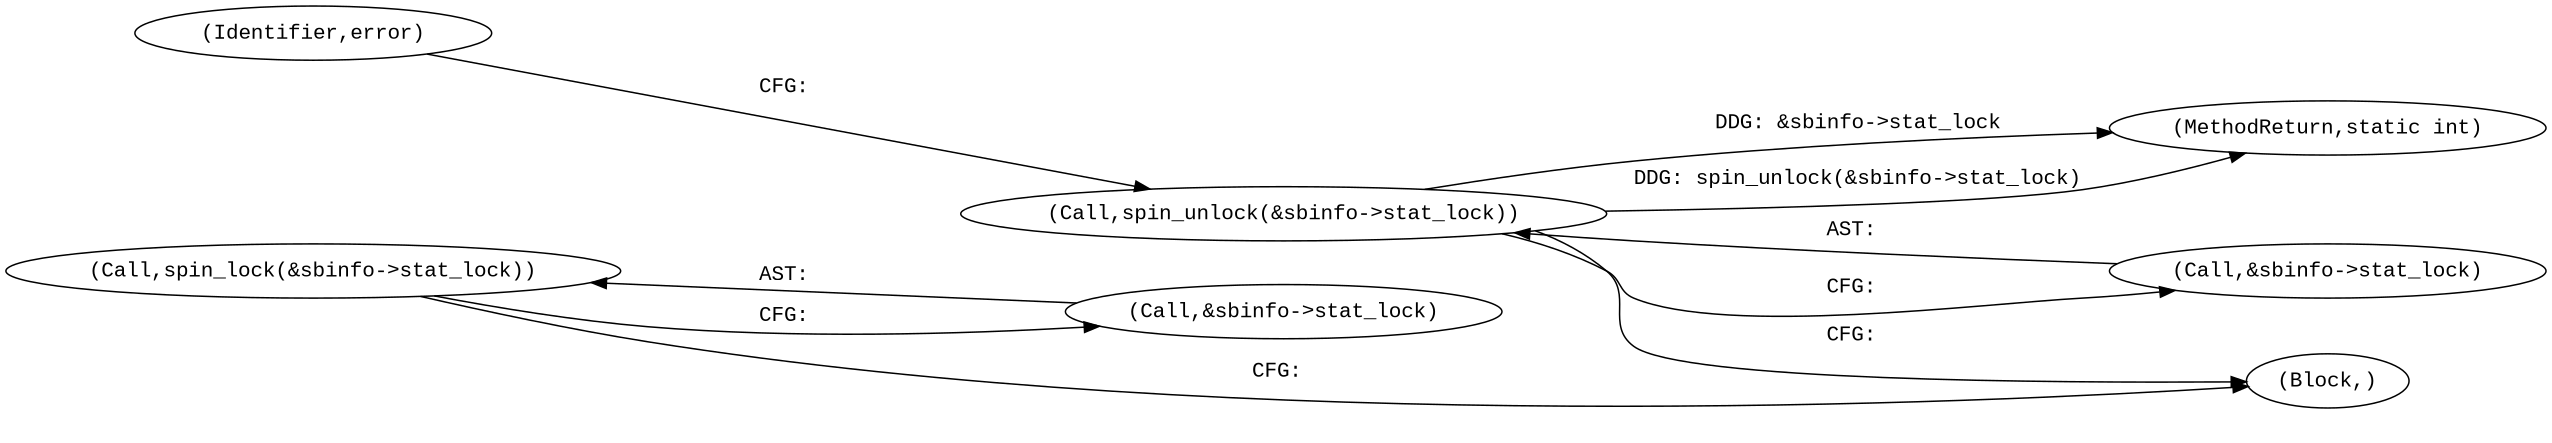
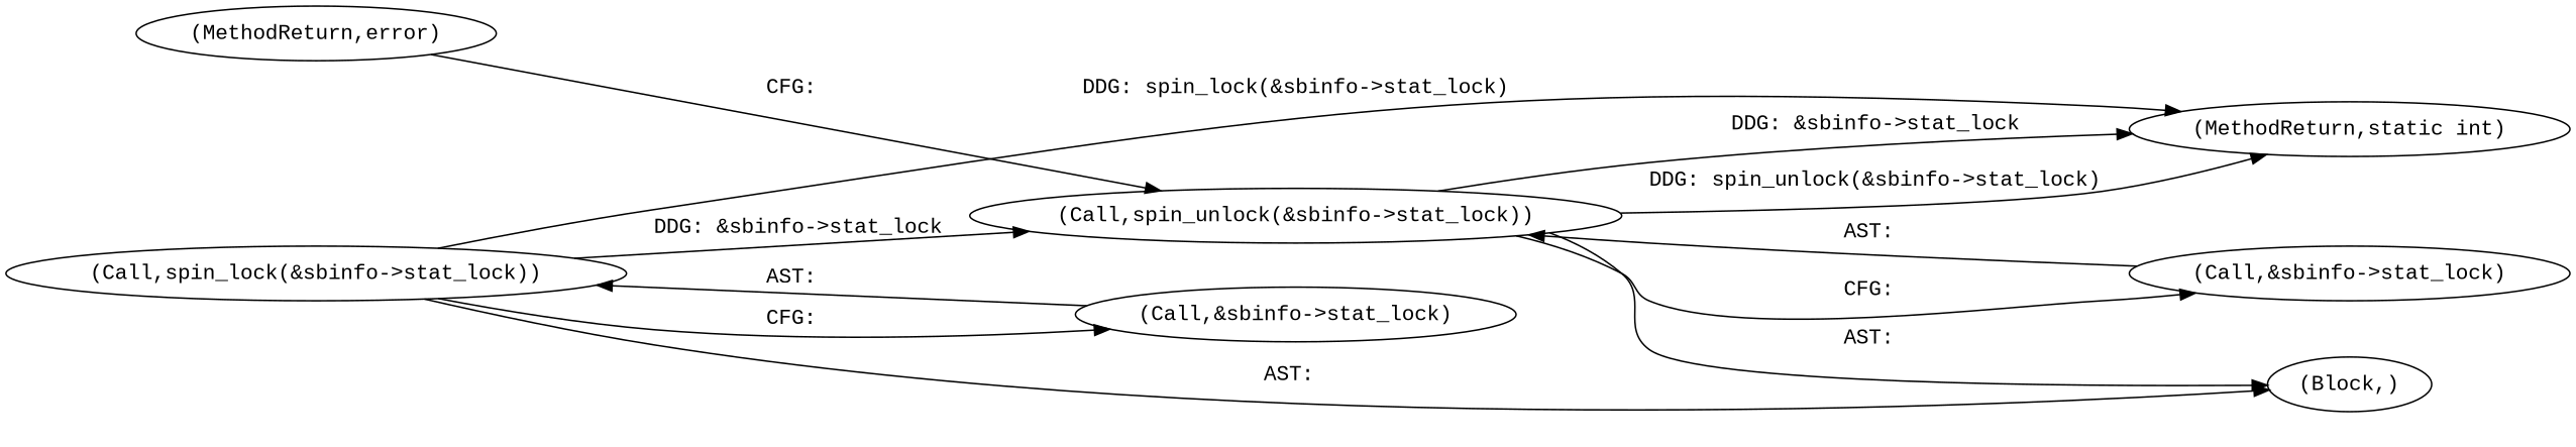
  digraph {
    fontname="Liberation Mono"
    rankdir=LR
    node [fontname="Liberation Mono"]
    edge [fontname="Liberation Mono"]
    n1 [label="(Call,spin_lock(&sbinfo->stat_lock))"]
    n2 [label="(Call,spin_unlock(&sbinfo->stat_lock))"]
    n3 [label="(Block,)"]
    n4 [label="(Call,&sbinfo->stat_lock)"]
    n5 [label="(MethodReturn,static int)"]
    n6 [label="(Call,&sbinfo->stat_lock)"]
-   n7 [label="(Identifier,error)"]
-   n1 -> n3 [label="CFG: "]
+   n7 [label="(MethodReturn,error)"]
+   n1 -> n2 [label="DDG: &sbinfo->stat_lock"]
+   n1 -> n3 [label="AST: "]
    n1 -> n4 [label="CFG: "]
-   n2 -> n3 [label="CFG: "]
+   n1 -> n5 [label="DDG: spin_lock(&sbinfo->stat_lock)"]
+   n2 -> n3 [label="AST: "]
    n2 -> n5 [label="DDG: &sbinfo->stat_lock"]
    n2 -> n5 [label="DDG: spin_unlock(&sbinfo->stat_lock)"]
    n2 -> n6 [label="CFG: "]
    n4 -> n1 [label="AST: "]
    n6 -> n2 [label="AST: "]
    n7 -> n2 [label="CFG: "]
  }
